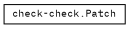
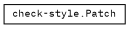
  digraph {
    rankdir=LR
    fontname="IBM Plex Mono"
-   n1 [color=black fillcolor=white fontname="IBM Plex Mono" fontsize=10 height=0.2 label="check-check.Patch" shape=record style=filled width=0.4]
+   n1 [color=black fillcolor=white fontname="IBM Plex Mono" fontsize=10 height=0.2 label="check-style.Patch" shape=record style=filled width=0.4]
  }
